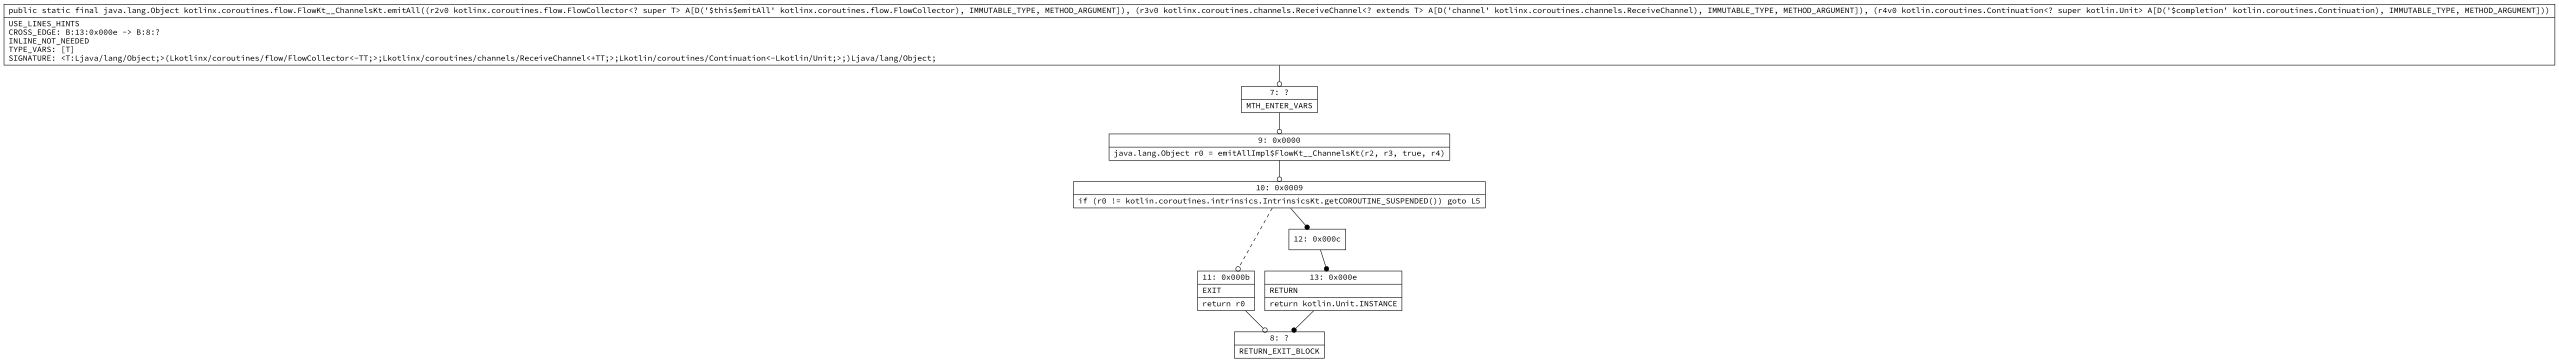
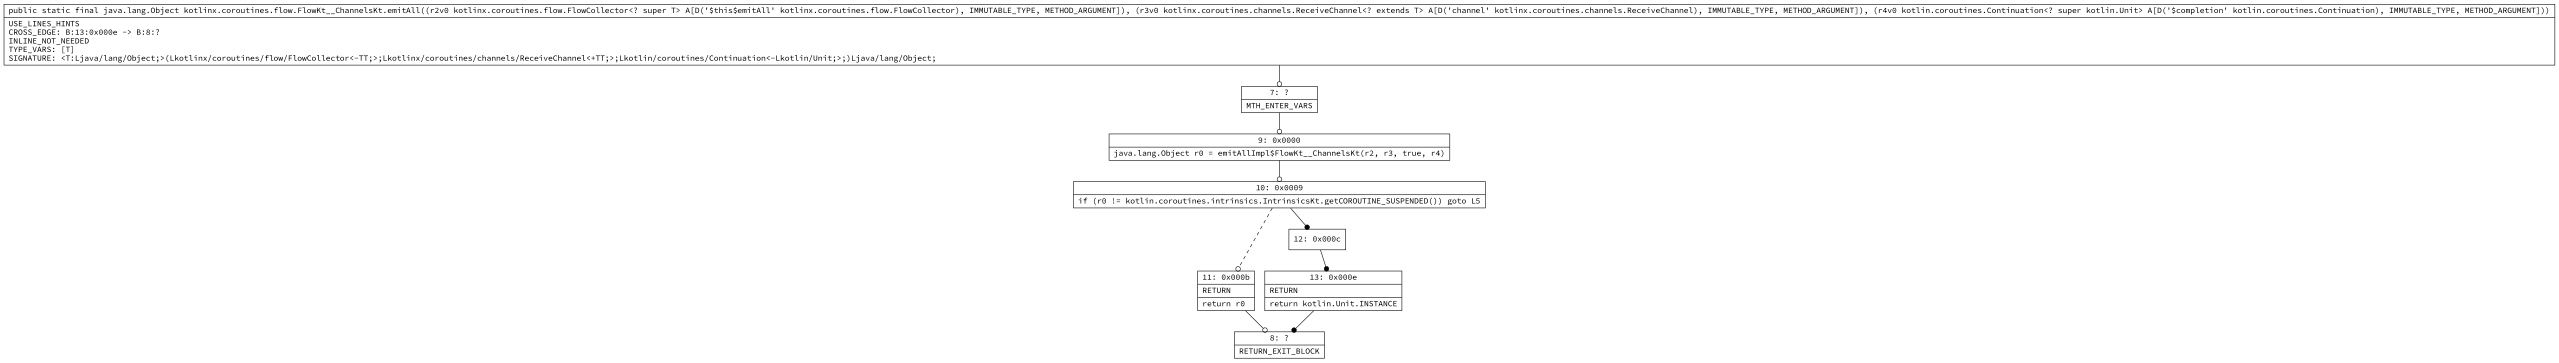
  digraph {
    fontname="Source Code Pro"
    node [fontname="Source Code Pro" shape=record]
    edge [arrowhead=odot fontname="Source Code Pro"]
    n1 [label="{7\:\ ?|MTH_ENTER_VARS\l}"]
    n2 [label="{9\:\ 0x0000|java.lang.Object r0 = emitAllImpl$FlowKt__ChannelsKt(r2, r3, true, r4)\l}"]
    n3 [label="{10\:\ 0x0009|if (r0 != kotlin.coroutines.intrinsics.IntrinsicsKt.getCOROUTINE_SUSPENDED()) goto L5\l}"]
-   n4 [label="{11\:\ 0x000b|EXIT\l|return r0\l}"]
+   n4 [label="{11\:\ 0x000b|RETURN\l|return r0\l}"]
    n5 [label="{12\:\ 0x000c}"]
    n6 [label="{8\:\ ?|RETURN_EXIT_BLOCK\l}"]
    n7 [label="{13\:\ 0x000e|RETURN\l|return kotlin.Unit.INSTANCE\l}"]
    n8 [label="{public static final java.lang.Object kotlinx.coroutines.flow.FlowKt__ChannelsKt.emitAll((r2v0 kotlinx.coroutines.flow.FlowCollector\<? super T\> A[D('$this$emitAll' kotlinx.coroutines.flow.FlowCollector), IMMUTABLE_TYPE, METHOD_ARGUMENT]), (r3v0 kotlinx.coroutines.channels.ReceiveChannel\<? extends T\> A[D('channel' kotlinx.coroutines.channels.ReceiveChannel), IMMUTABLE_TYPE, METHOD_ARGUMENT]), (r4v0 kotlin.coroutines.Continuation\<? super kotlin.Unit\> A[D('$completion' kotlin.coroutines.Continuation), IMMUTABLE_TYPE, METHOD_ARGUMENT]))  | USE_LINES_HINTS\lCROSS_EDGE: B:13:0x000e \-\> B:8:?\lINLINE_NOT_NEEDED\lTYPE_VARS: [T]\lSIGNATURE: \<T:Ljava\/lang\/Object;\>(Lkotlinx\/coroutines\/flow\/FlowCollector\<\-TT;\>;Lkotlinx\/coroutines\/channels\/ReceiveChannel\<+TT;\>;Lkotlin\/coroutines\/Continuation\<\-Lkotlin\/Unit;\>;)Ljava\/lang\/Object;\l}"]
    n1 -> n2
    n2 -> n3
    n3 -> n4 [style=dashed]
    n3 -> n5 [arrowhead=dot]
    n4 -> n6
    n5 -> n7 [arrowhead=dot]
    n7 -> n6 [arrowhead=dot]
    n8 -> n1
  }
